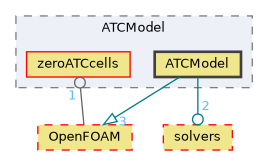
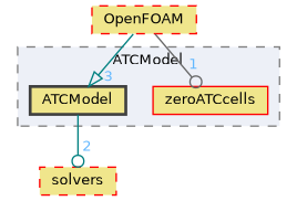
  digraph {
    compound=true
    node [color=red fillcolor=khaki fontname=Helvetica fontsize=10 shape=box style="filled,dashed"]
    edge [arrowhead=odot color=teal fontcolor=steelblue1 fontname=Helvetica fontsize=10 labeldistance=1.5 labelfontname=Helvetica labelfontsize=10]
    n1 [height=0.2 label=zeroATCcells style=filled width=0.4]
    n2 [color=grey25 height=0.2 label=ATCModel style="filled,bold" width=0.4]
    n3 [height=0.2 label=OpenFOAM width=0.4]
    n4 [height=0.2 label=solvers width=0.4]
    subgraph cluster_1 {
      bgcolor="#edf0f7"
      fontname=Helvetica
      fontsize=10
      label=ATCModel
      pencolor=grey50
      style="filled,dashed"
      n1
      n2
    }
-   n2 -> n3 [arrowhead=onormal headlabel=3]
+   n3 -> n2 [arrowhead=onormal headlabel=3]
    n2 -> n4 [headlabel=2]
    n3 -> n1 [color=gray40 headlabel=1]
  }
